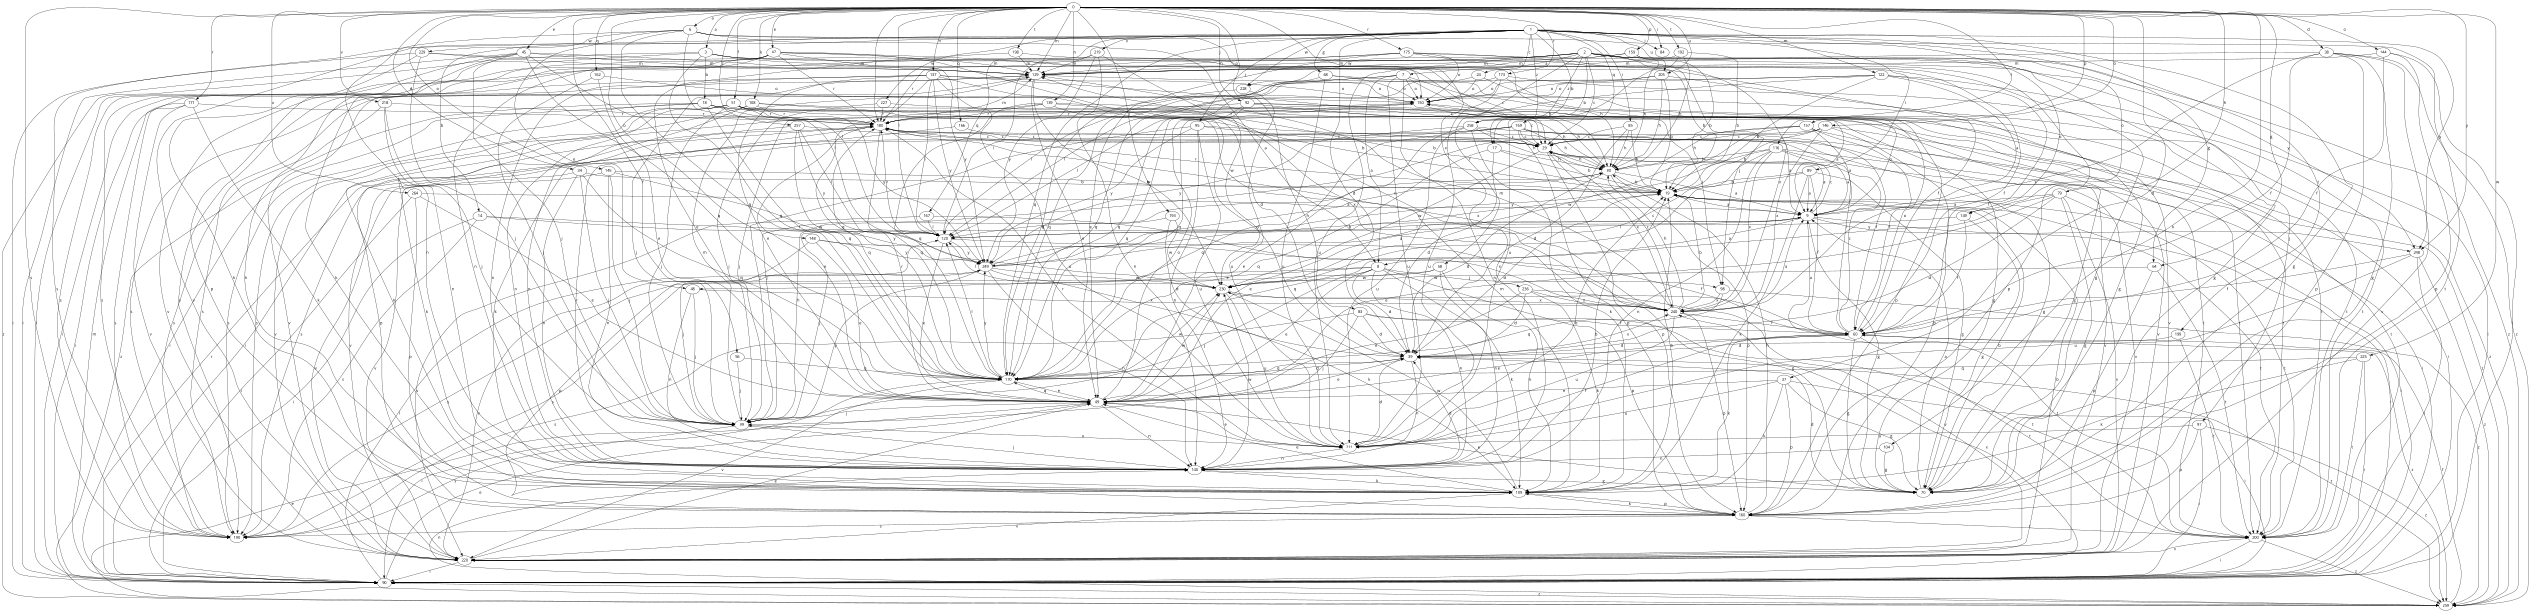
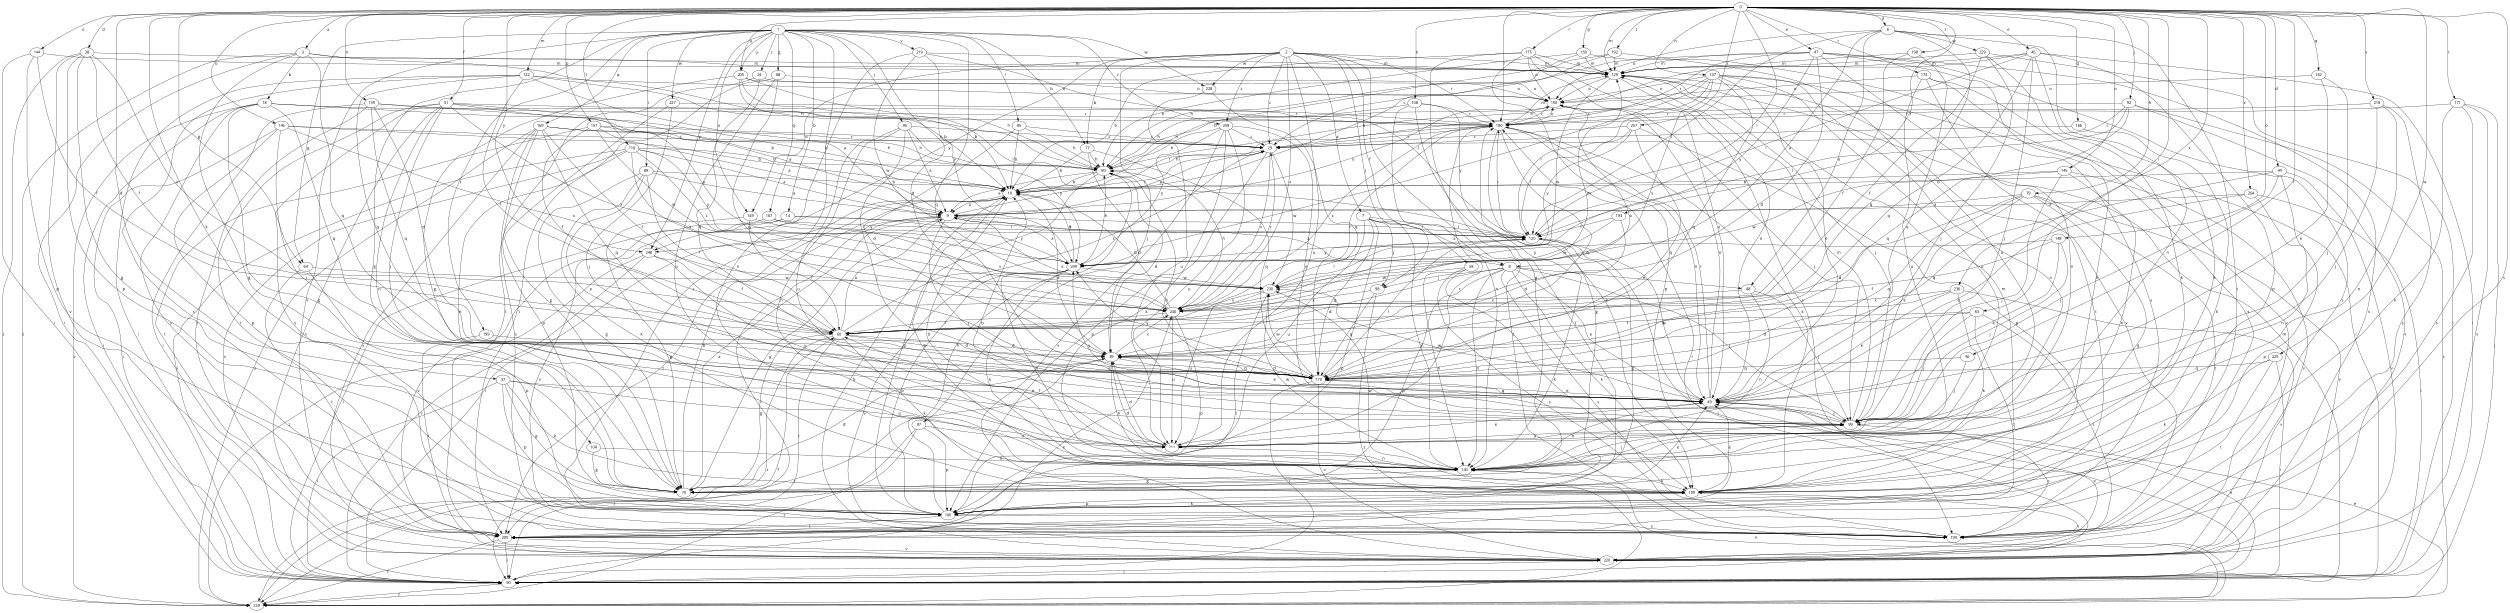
  strict digraph {
    fontname="Open Sans"
    node [fontname="Open Sans"]
    edge [fontname="Open Sans"]
    0
    3
    6
-   34
+   34 [label=44]
    37
    38
    45
    47
    51
    56
    64
    79
    83
-   84
    92
    104
    108
    116
    120
    122
    129
    137
    139
    144
    145
    146
    148
    157
    159
    162
    166
    171
    173
    175
    180
    190
    192
    193
    198
    205
    218
    225
    n43 [label=264]
    236
    248
    257
    70
    170
    259
    18
    80
    90
    8
    48
    140
    150
    200
    229
    220
    99
    19
    211
    160
    49
    109
    240
    60
    39
    29
    249
    9
    230
    1
    14
    17
    24
    68
    85
    89
    95
    149
    167
    169
    199
    219
    227
    228
    258
    2
    7
    58
    97
    98
    0 -> 3 [label=a]
    0 -> 6 [label=a]
    0 -> 34 [label=d]
    0 -> 37 [label=d]
    0 -> 38 [label=d]
    0 -> 45 [label=e]
    0 -> 47 [label=e]
    0 -> 51 [label=f]
    0 -> 56 [label=f]
    0 -> 64 [label=g]
    0 -> 79 [label=h]
    0 -> 83 [label=i]
-   0 -> 84 [label=i]
    0 -> 92 [label=j]
    0 -> 104 [label=k]
    0 -> 108 [label=k]
    0 -> 116 [label=l]
    0 -> 120 [label=l]
    0 -> 122 [label=m]
    0 -> 129 [label=m]
    0 -> 137 [label=n]
    0 -> 139 [label=n]
    0 -> 144 [label=o]
    0 -> 145 [label=o]
    0 -> 146 [label=o]
    0 -> 148 [label=o]
    0 -> 157 [label=p]
    0 -> 159 [label=p]
    0 -> 162 [label=q]
    0 -> 166 [label=q]
    0 -> 171 [label=r]
    0 -> 173 [label=r]
    0 -> 175 [label=r]
    0 -> 180 [label=r]
    0 -> 190 [label=s]
    0 -> 192 [label=t]
    0 -> 193 [label=t]
    0 -> 198 [label=t]
    0 -> 205 [label=u]
    0 -> 218 [label=v]
    0 -> 225 [label=w]
    0 -> n43 [label=x]
    0 -> 236 [label=x]
    0 -> 248 [label=y]
    0 -> 257 [label=z]
    3 -> 129 [label=m]
    3 -> 70 [label=g]
    3 -> 170 [label=q]
    3 -> 259 [label=z]
    3 -> 18 [label=b]
    3 -> 80 [label=h]
    3 -> 90 [label=i]
    6 -> 120 [label=l]
    6 -> 170 [label=q]
    6 -> 8 [label=a]
    6 -> 48 [label=e]
    6 -> 140 [label=n]
    6 -> 150 [label=o]
    6 -> 200 [label=t]
    6 -> 229 [label=w]
    34 -> 170 [label=q]
    34 -> 140 [label=n]
    34 -> 220 [label=v]
    34 -> 99 [label=j]
    34 -> 19 [label=b]
    37 -> 70 [label=g]
    37 -> 90 [label=i]
    37 -> 211 [label=u]
    37 -> 160 [label=p]
    37 -> 49 [label=e]
    37 -> 109 [label=k]
    38 -> 129 [label=m]
    38 -> 70 [label=g]
    38 -> 259 [label=z]
    38 -> 220 [label=v]
    38 -> 160 [label=p]
    38 -> 240 [label=x]
    38 -> 60 [label=f]
    45 -> 120 [label=l]
    45 -> 129 [label=m]
    45 -> 170 [label=q]
    45 -> 80 [label=h]
    45 -> 90 [label=i]
    45 -> 99 [label=j]
    45 -> 160 [label=p]
    45 -> 109 [label=k]
    47 -> 129 [label=m]
    47 -> 180 [label=r]
    47 -> 190 [label=s]
    47 -> 140 [label=n]
    47 -> 220 [label=v]
    47 -> 109 [label=k]
    47 -> 39 [label=d]
    47 -> 29 [label=c]
    47 -> 249 [label=y]
    51 -> 180 [label=r]
    51 -> 190 [label=s]
    51 -> 140 [label=n]
    51 -> 200 [label=t]
    51 -> 220 [label=v]
    51 -> 99 [label=j]
    51 -> 240 [label=x]
    51 -> 249 [label=y]
    51 -> 9 [label=a]
    56 -> 170 [label=q]
    56 -> 99 [label=j]
    64 -> 200 [label=t]
    64 -> 160 [label=p]
    64 -> 230 [label=w]
    79 -> 70 [label=g]
    79 -> 170 [label=q]
    79 -> 200 [label=t]
    79 -> 220 [label=v]
    79 -> 49 [label=e]
    79 -> 39 [label=d]
    79 -> 9 [label=a]
    83 -> 190 [label=s]
    83 -> 200 [label=t]
    83 -> 99 [label=j]
    83 -> 60 [label=f]
    83 -> 39 [label=d]
    92 -> 120 [label=l]
    92 -> 180 [label=r]
    92 -> 170 [label=q]
    92 -> 259 [label=z]
    92 -> 220 [label=v]
    92 -> 29 [label=c]
    104 -> 70 [label=g]
    104 -> 140 [label=n]
    108 -> 180 [label=r]
    108 -> 80 [label=h]
    108 -> 140 [label=n]
    108 -> 200 [label=t]
    108 -> 109 [label=k]
    116 -> 80 [label=h]
    116 -> 90 [label=i]
    116 -> 140 [label=n]
    116 -> 220 [label=v]
    116 -> 240 [label=x]
    116 -> 249 [label=y]
    116 -> 9 [label=a]
    116 -> 230 [label=c]
    120 -> 180 [label=r]
    120 -> 70 [label=g]
    120 -> 49 [label=e]
    120 -> 249 [label=y]
    122 -> 190 [label=s]
    122 -> 170 [label=q]
    122 -> 90 [label=i]
    122 -> 150 [label=o]
    122 -> 19 [label=b]
    122 -> 60 [label=f]
    122 -> 9 [label=a]
    129 -> 150 [label=o]
    129 -> 220 [label=v]
    129 -> 99 [label=j]
    129 -> 49 [label=e]
    129 -> 230 [label=w]
    137 -> 120 [label=l]
    137 -> 170 [label=q]
    137 -> 90 [label=i]
    137 -> 140 [label=n]
    137 -> 150 [label=o]
    137 -> 211 [label=u]
    137 -> 49 [label=e]
    137 -> 240 [label=x]
    137 -> 29 [label=c]
    137 -> 249 [label=y]
    139 -> 180 [label=r]
    139 -> 170 [label=q]
    139 -> 90 [label=i]
    139 -> 200 [label=t]
    139 -> 19 [label=b]
    139 -> 39 [label=d]
    144 -> 129 [label=m]
    144 -> 90 [label=i]
    144 -> 160 [label=p]
    144 -> 60 [label=f]
    145 -> 140 [label=n]
    145 -> 220 [label=v]
    145 -> 99 [label=j]
    145 -> 19 [label=b]
    145 -> 230 [label=w]
    146 -> 90 [label=i]
    146 -> 99 [label=j]
    146 -> 19 [label=b]
    146 -> 160 [label=p]
    146 -> 240 [label=x]
    146 -> 29 [label=c]
    148 -> 99 [label=j]
    148 -> 49 [label=e]
    148 -> 60 [label=f]
    148 -> 249 [label=y]
    157 -> 80 [label=h]
    157 -> 200 [label=t]
    157 -> 60 [label=f]
    157 -> 29 [label=c]
    157 -> 9 [label=a]
    157 -> 230 [label=w]
    159 -> 129 [label=m]
    159 -> 190 [label=s]
    159 -> 80 [label=h]
    159 -> 19 [label=b]
    162 -> 150 [label=o]
    162 -> 99 [label=j]
    162 -> 49 [label=e]
    166 -> 109 [label=k]
    166 -> 29 [label=c]
    171 -> 180 [label=r]
    171 -> 190 [label=s]
    171 -> 90 [label=i]
    171 -> 220 [label=v]
    171 -> 109 [label=k]
    173 -> 190 [label=s]
    173 -> 150 [label=o]
    173 -> 200 [label=t]
    173 -> 220 [label=v]
    173 -> 211 [label=u]
    175 -> 129 [label=m]
    175 -> 190 [label=s]
    175 -> 70 [label=g]
    175 -> 150 [label=o]
    175 -> 19 [label=b]
    175 -> 160 [label=p]
    175 -> 49 [label=e]
    180 -> 129 [label=m]
    180 -> 70 [label=g]
    180 -> 170 [label=q]
-   7 -> 150 [label=o]
+   180 -> 150 [label=o]
    180 -> 49 [label=e]
    180 -> 109 [label=k]
    180 -> 240 [label=x]
    180 -> 29 [label=c]
    192 -> 129 [label=m]
    192 -> 80 [label=h]
    192 -> 19 [label=b]
    192 -> 211 [label=u]
    193 -> 120 [label=l]
    193 -> 39 [label=d]
    193 -> 230 [label=w]
    198 -> 129 [label=m]
    198 -> 49 [label=e]
    198 -> 60 [label=f]
    205 -> 120 [label=l]
    205 -> 70 [label=g]
    205 -> 80 [label=h]
    205 -> 150 [label=o]
    205 -> 19 [label=b]
    218 -> 180 [label=r]
    218 -> 190 [label=s]
    218 -> 140 [label=n]
    218 -> 99 [label=j]
    225 -> 170 [label=q]
    225 -> 90 [label=i]
    225 -> 200 [label=t]
    225 -> 109 [label=k]
    n43 -> 90 [label=i]
    n43 -> 160 [label=p]
    n43 -> 49 [label=e]
    n43 -> 9 [label=a]
    236 -> 220 [label=v]
    236 -> 49 [label=e]
    236 -> 109 [label=k]
    236 -> 240 [label=x]
    236 -> 39 [label=d]
    248 -> 259 [label=z]
    248 -> 90 [label=i]
    248 -> 211 [label=u]
    248 -> 60 [label=f]
    257 -> 120 [label=l]
    257 -> 170 [label=q]
    257 -> 160 [label=p]
    257 -> 29 [label=c]
    257 -> 249 [label=y]
    70 -> 19 [label=b]
    70 -> 49 [label=e]
    70 -> 39 [label=d]
    70 -> 9 [label=a]
    170 -> 120 [label=l]
    170 -> 90 [label=i]
    170 -> 220 [label=v]
    170 -> 49 [label=e]
    170 -> 39 [label=d]
    170 -> 249 [label=y]
    170 -> 230 [label=w]
    259 -> 140 [label=n]
    259 -> 49 [label=e]
    259 -> 60 [label=f]
    18 -> 180 [label=r]
    18 -> 190 [label=s]
    18 -> 70 [label=g]
    18 -> 170 [label=q]
    18 -> 259 [label=z]
    18 -> 90 [label=i]
    18 -> 19 [label=b]
    80 -> 19 [label=b]
    80 -> 160 [label=p]
    80 -> 39 [label=d]
    80 -> 9 [label=a]
    90 -> 120 [label=l]
    90 -> 129 [label=m]
    90 -> 180 [label=r]
    90 -> 259 [label=z]
    90 -> 49 [label=e]
    90 -> 240 [label=x]
    8 -> 190 [label=s]
    8 -> 48 [label=e]
    8 -> 140 [label=n]
    8 -> 99 [label=j]
    8 -> 160 [label=p]
    8 -> 49 [label=e]
    8 -> 109 [label=k]
    8 -> 39 [label=d]
    8 -> 98 [label=j]
    48 -> 140 [label=n]
    48 -> 99 [label=j]
    48 -> 240 [label=x]
    140 -> 180 [label=r]
    140 -> 70 [label=g]
    140 -> 99 [label=j]
    140 -> 19 [label=b]
    140 -> 109 [label=k]
    140 -> 39 [label=d]
    140 -> 230 [label=w]
    150 -> 180 [label=r]
    150 -> 80 [label=h]
    150 -> 99 [label=j]
    200 -> 259 [label=z]
    200 -> 90 [label=i]
    200 -> 220 [label=v]
    229 -> 129 [label=m]
    229 -> 90 [label=i]
    229 -> 99 [label=j]
    229 -> 109 [label=k]
    229 -> 60 [label=f]
    220 -> 90 [label=i]
    220 -> 19 [label=b]
    220 -> 49 [label=e]
    99 -> 129 [label=m]
    99 -> 190 [label=s]
    99 -> 80 [label=h]
    99 -> 211 [label=u]
    99 -> 249 [label=y]
    19 -> 180 [label=r]
    19 -> 90 [label=i]
    19 -> 200 [label=t]
    19 -> 39 [label=d]
    19 -> 9 [label=a]
    211 -> 180 [label=r]
    211 -> 140 [label=n]
    211 -> 19 [label=b]
    211 -> 49 [label=e]
    211 -> 60 [label=f]
    211 -> 39 [label=d]
    160 -> 190 [label=s]
    160 -> 80 [label=h]
    160 -> 200 [label=t]
    160 -> 109 [label=k]
    49 -> 180 [label=r]
    49 -> 170 [label=q]
    49 -> 140 [label=n]
    49 -> 150 [label=o]
    49 -> 99 [label=j]
    49 -> 230 [label=w]
    109 -> 129 [label=m]
    109 -> 220 [label=v]
    109 -> 19 [label=b]
    109 -> 160 [label=p]
    109 -> 49 [label=e]
    109 -> 230 [label=w]
    240 -> 129 [label=m]
    240 -> 80 [label=h]
    240 -> 19 [label=b]
    240 -> 211 [label=u]
    240 -> 160 [label=p]
    240 -> 60 [label=f]
    240 -> 29 [label=c]
    240 -> 9 [label=a]
    60 -> 180 [label=r]
    60 -> 70 [label=g]
    60 -> 259 [label=z]
    60 -> 150 [label=o]
    60 -> 200 [label=t]
    60 -> 49 [label=e]
    60 -> 109 [label=k]
    60 -> 39 [label=d]
    60 -> 29 [label=c]
    60 -> 9 [label=a]
    39 -> 170 [label=q]
    39 -> 259 [label=z]
    39 -> 140 [label=n]
    39 -> 49 [label=e]
    39 -> 240 [label=x]
    29 -> 80 [label=h]
    29 -> 160 [label=p]
    29 -> 240 [label=x]
    29 -> 9 [label=a]
    29 -> 230 [label=w]
    249 -> 80 [label=h]
    249 -> 140 [label=n]
    249 -> 220 [label=v]
    249 -> 19 [label=b]
    249 -> 160 [label=p]
    249 -> 109 [label=k]
    249 -> 9 [label=a]
    249 -> 230 [label=w]
    9 -> 120 [label=l]
    9 -> 248 [label=y]
    9 -> 70 [label=g]
    9 -> 90 [label=i]
    9 -> 8 [label=a]
    9 -> 150 [label=o]
    9 -> 99 [label=j]
    9 -> 29 [label=c]
    230 -> 120 [label=l]
    230 -> 200 [label=t]
    230 -> 211 [label=u]
    230 -> 240 [label=x]
    1 -> 64 [label=g]
-   1 -> 84 [label=i]
    1 -> 190 [label=s]
    1 -> 205 [label=u]
    1 -> 248 [label=y]
    1 -> 70 [label=g]
    1 -> 170 [label=q]
    1 -> 220 [label=v]
    1 -> 39 [label=d]
    1 -> 14 [label=b]
    1 -> 17 [label=b]
    1 -> 24 [label=c]
    1 -> 68 [label=g]
    1 -> 85 [label=i]
    1 -> 89 [label=i]
    1 -> 95 [label=j]
    1 -> 149 [label=o]
    1 -> 167 [label=q]
    1 -> 169 [label=q]
    1 -> 199 [label=t]
    1 -> 219 [label=v]
    1 -> 227 [label=w]
    1 -> 228 [label=w]
    1 -> 258 [label=z]
    14 -> 120 [label=l]
    14 -> 190 [label=s]
    14 -> 90 [label=i]
    14 -> 249 [label=y]
    17 -> 170 [label=q]
    17 -> 80 [label=h]
    17 -> 19 [label=b]
    17 -> 39 [label=d]
    24 -> 170 [label=q]
    24 -> 150 [label=o]
    24 -> 200 [label=t]
    68 -> 170 [label=q]
    68 -> 150 [label=o]
    68 -> 200 [label=t]
    68 -> 211 [label=u]
    85 -> 80 [label=h]
    85 -> 19 [label=b]
    85 -> 39 [label=d]
    85 -> 29 [label=c]
    89 -> 70 [label=g]
    89 -> 19 [label=b]
    89 -> 49 [label=e]
    89 -> 109 [label=k]
    89 -> 60 [label=f]
    89 -> 9 [label=a]
    95 -> 140 [label=n]
    95 -> 99 [label=j]
    95 -> 211 [label=u]
    95 -> 29 [label=c]
    95 -> 249 [label=y]
    95 -> 9 [label=a]
    149 -> 120 [label=l]
    149 -> 70 [label=g]
    149 -> 60 [label=f]
    167 -> 120 [label=l]
    167 -> 220 [label=v]
    167 -> 240 [label=x]
    169 -> 190 [label=s]
    169 -> 170 [label=q]
    169 -> 259 [label=z]
    169 -> 80 [label=h]
    169 -> 220 [label=v]
    169 -> 160 [label=p]
    169 -> 60 [label=f]
    169 -> 29 [label=c]
    199 -> 200 [label=t]
    199 -> 39 [label=d]
    219 -> 120 [label=l]
    219 -> 129 [label=m]
    219 -> 140 [label=n]
    219 -> 249 [label=y]
    219 -> 230 [label=w]
    227 -> 180 [label=r]
    227 -> 70 [label=g]
    227 -> 99 [label=j]
    228 -> 170 [label=q]
    228 -> 211 [label=u]
    258 -> 80 [label=h]
    258 -> 220 [label=v]
    258 -> 211 [label=u]
    258 -> 49 [label=e]
    258 -> 109 [label=k]
    258 -> 29 [label=c]
    258 -> 249 [label=y]
    2 -> 129 [label=m]
    2 -> 180 [label=r]
    2 -> 248 [label=y]
    2 -> 259 [label=z]
    2 -> 211 [label=u]
    2 -> 240 [label=x]
    2 -> 29 [label=c]
    2 -> 17 [label=b]
    2 -> 149 [label=o]
    2 -> 228 [label=w]
    2 -> 258 [label=z]
    2 -> 7 [label=a]
    2 -> 58 [label=f]
    2 -> 97 [label=j]
    2 -> 98 [label=j]
    7 -> 120 [label=l]
    7 -> 170 [label=q]
    7 -> 8 [label=a]
    7 -> 140 [label=n]
    7 -> 211 [label=u]
    7 -> 160 [label=p]
    7 -> 98 [label=j]
    58 -> 190 [label=s]
    58 -> 140 [label=n]
    58 -> 109 [label=k]
    58 -> 230 [label=w]
    97 -> 259 [label=z]
    97 -> 90 [label=i]
    97 -> 211 [label=u]
    97 -> 160 [label=p]
    98 -> 170 [label=q]
    98 -> 259 [label=z]
    98 -> 240 [label=x]
  }
